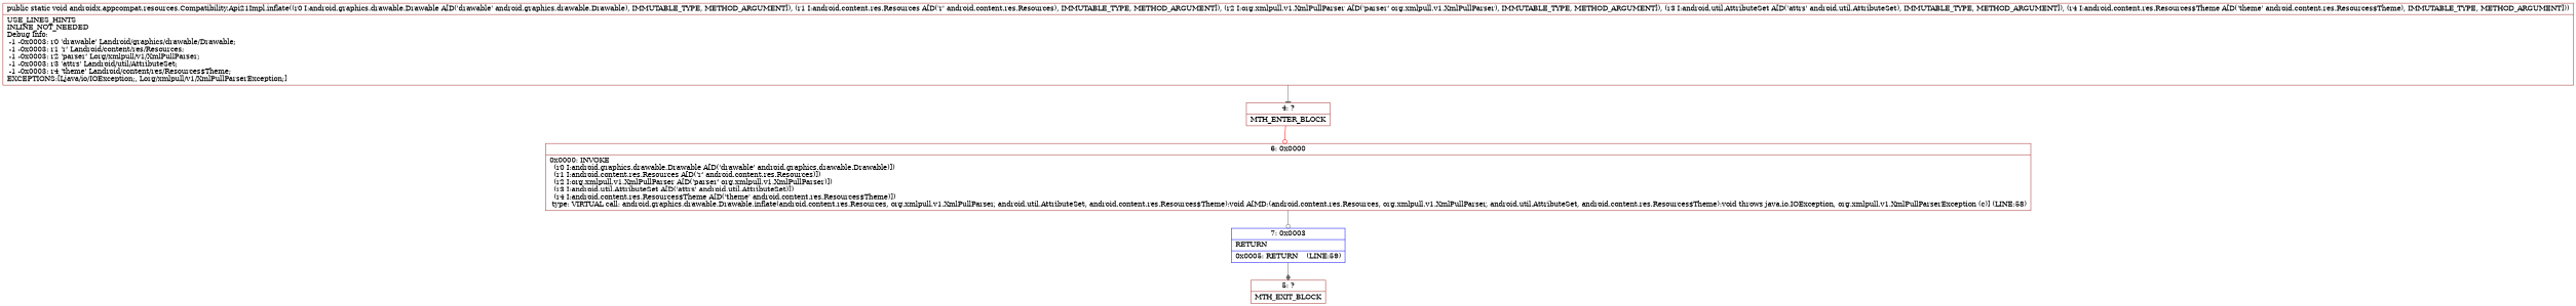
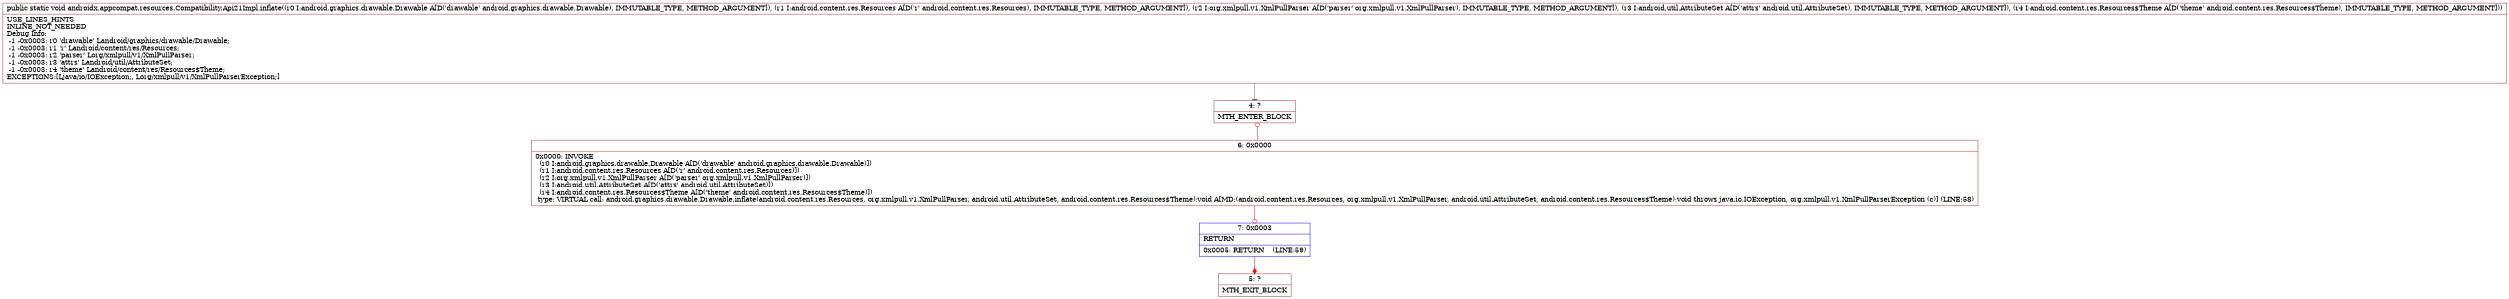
  digraph {
    node [color=brown shape=record]
    edge [arrowhead=odot color=red]
    n1 [label="{4\:\ ?|MTH_ENTER_BLOCK\l}"]
    n2 [label="{6\:\ 0x0000|0x0000: INVOKE  \l  (r0 I:android.graphics.drawable.Drawable A[D('drawable' android.graphics.drawable.Drawable)])\l  (r1 I:android.content.res.Resources A[D('r' android.content.res.Resources)])\l  (r2 I:org.xmlpull.v1.XmlPullParser A[D('parser' org.xmlpull.v1.XmlPullParser)])\l  (r3 I:android.util.AttributeSet A[D('attrs' android.util.AttributeSet)])\l  (r4 I:android.content.res.Resources$Theme A[D('theme' android.content.res.Resources$Theme)])\l type: VIRTUAL call: android.graphics.drawable.Drawable.inflate(android.content.res.Resources, org.xmlpull.v1.XmlPullParser, android.util.AttributeSet, android.content.res.Resources$Theme):void A[MD:(android.content.res.Resources, org.xmlpull.v1.XmlPullParser, android.util.AttributeSet, android.content.res.Resources$Theme):void throws java.io.IOException, org.xmlpull.v1.XmlPullParserException (c)] (LINE:58)\l}"]
    n3 [color=blue label="{7\:\ 0x0003|RETURN\l|0x0005: RETURN    (LINE:59)\l}"]
    n4 [label="{5\:\ ?|MTH_EXIT_BLOCK\l}"]
    n5 [label="{public static void androidx.appcompat.resources.Compatibility.Api21Impl.inflate((r0 I:android.graphics.drawable.Drawable A[D('drawable' android.graphics.drawable.Drawable), IMMUTABLE_TYPE, METHOD_ARGUMENT]), (r1 I:android.content.res.Resources A[D('r' android.content.res.Resources), IMMUTABLE_TYPE, METHOD_ARGUMENT]), (r2 I:org.xmlpull.v1.XmlPullParser A[D('parser' org.xmlpull.v1.XmlPullParser), IMMUTABLE_TYPE, METHOD_ARGUMENT]), (r3 I:android.util.AttributeSet A[D('attrs' android.util.AttributeSet), IMMUTABLE_TYPE, METHOD_ARGUMENT]), (r4 I:android.content.res.Resources$Theme A[D('theme' android.content.res.Resources$Theme), IMMUTABLE_TYPE, METHOD_ARGUMENT]))  | USE_LINES_HINTS\lINLINE_NOT_NEEDED\lDebug Info:\l  \-1 \-0x0003: r0 'drawable' Landroid\/graphics\/drawable\/Drawable;\l  \-1 \-0x0003: r1 'r' Landroid\/content\/res\/Resources;\l  \-1 \-0x0003: r2 'parser' Lorg\/xmlpull\/v1\/XmlPullParser;\l  \-1 \-0x0003: r3 'attrs' Landroid\/util\/AttributeSet;\l  \-1 \-0x0003: r4 'theme' Landroid\/content\/res\/Resources$Theme;\lEXCEPTIONS:[Ljava\/io\/IOException;, Lorg\/xmlpull\/v1\/XmlPullParserException;]\l}"]
-   n1 -> n2
-   n2 -> n3 [color=gray40]
-   n3 -> n4 [arrowhead=diamond color=gray40]
+   n2 -> n1
+   n2 -> n3
+   n3 -> n4 [arrowhead=diamond]
    n5 -> n1 [arrowhead=tee color=gray40]
  }
